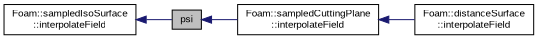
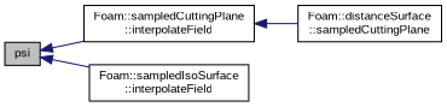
  digraph {
    fontname="Liberation Sans"
    rankdir=LR
    node [color=black fontname="Liberation Sans" fontsize=10 shape=record]
    edge [color=midnightblue dir=back fontname="Liberation Sans" fontsize=10 labelfontname=Helvetica labelfontsize=10 style=solid]
    n1 [fillcolor=grey75 fontcolor=black height=0.2 label=psi style=filled width=0.4]
    n2 [height=0.2 label="Foam::sampledCuttingPlane\l::interpolateField" width=0.4]
    n3 [height=0.2 label="Foam::sampledIsoSurface\l::interpolateField" width=0.4]
-   n4 [height=0.2 label="Foam::distanceSurface\l::interpolateField" width=0.4]
+   n4 [height=0.2 label="Foam::distanceSurface\l::sampledCuttingPlane" width=0.4]
    n1 -> n2
-   n3 -> n1
+   n1 -> n3
    n2 -> n4
  }
